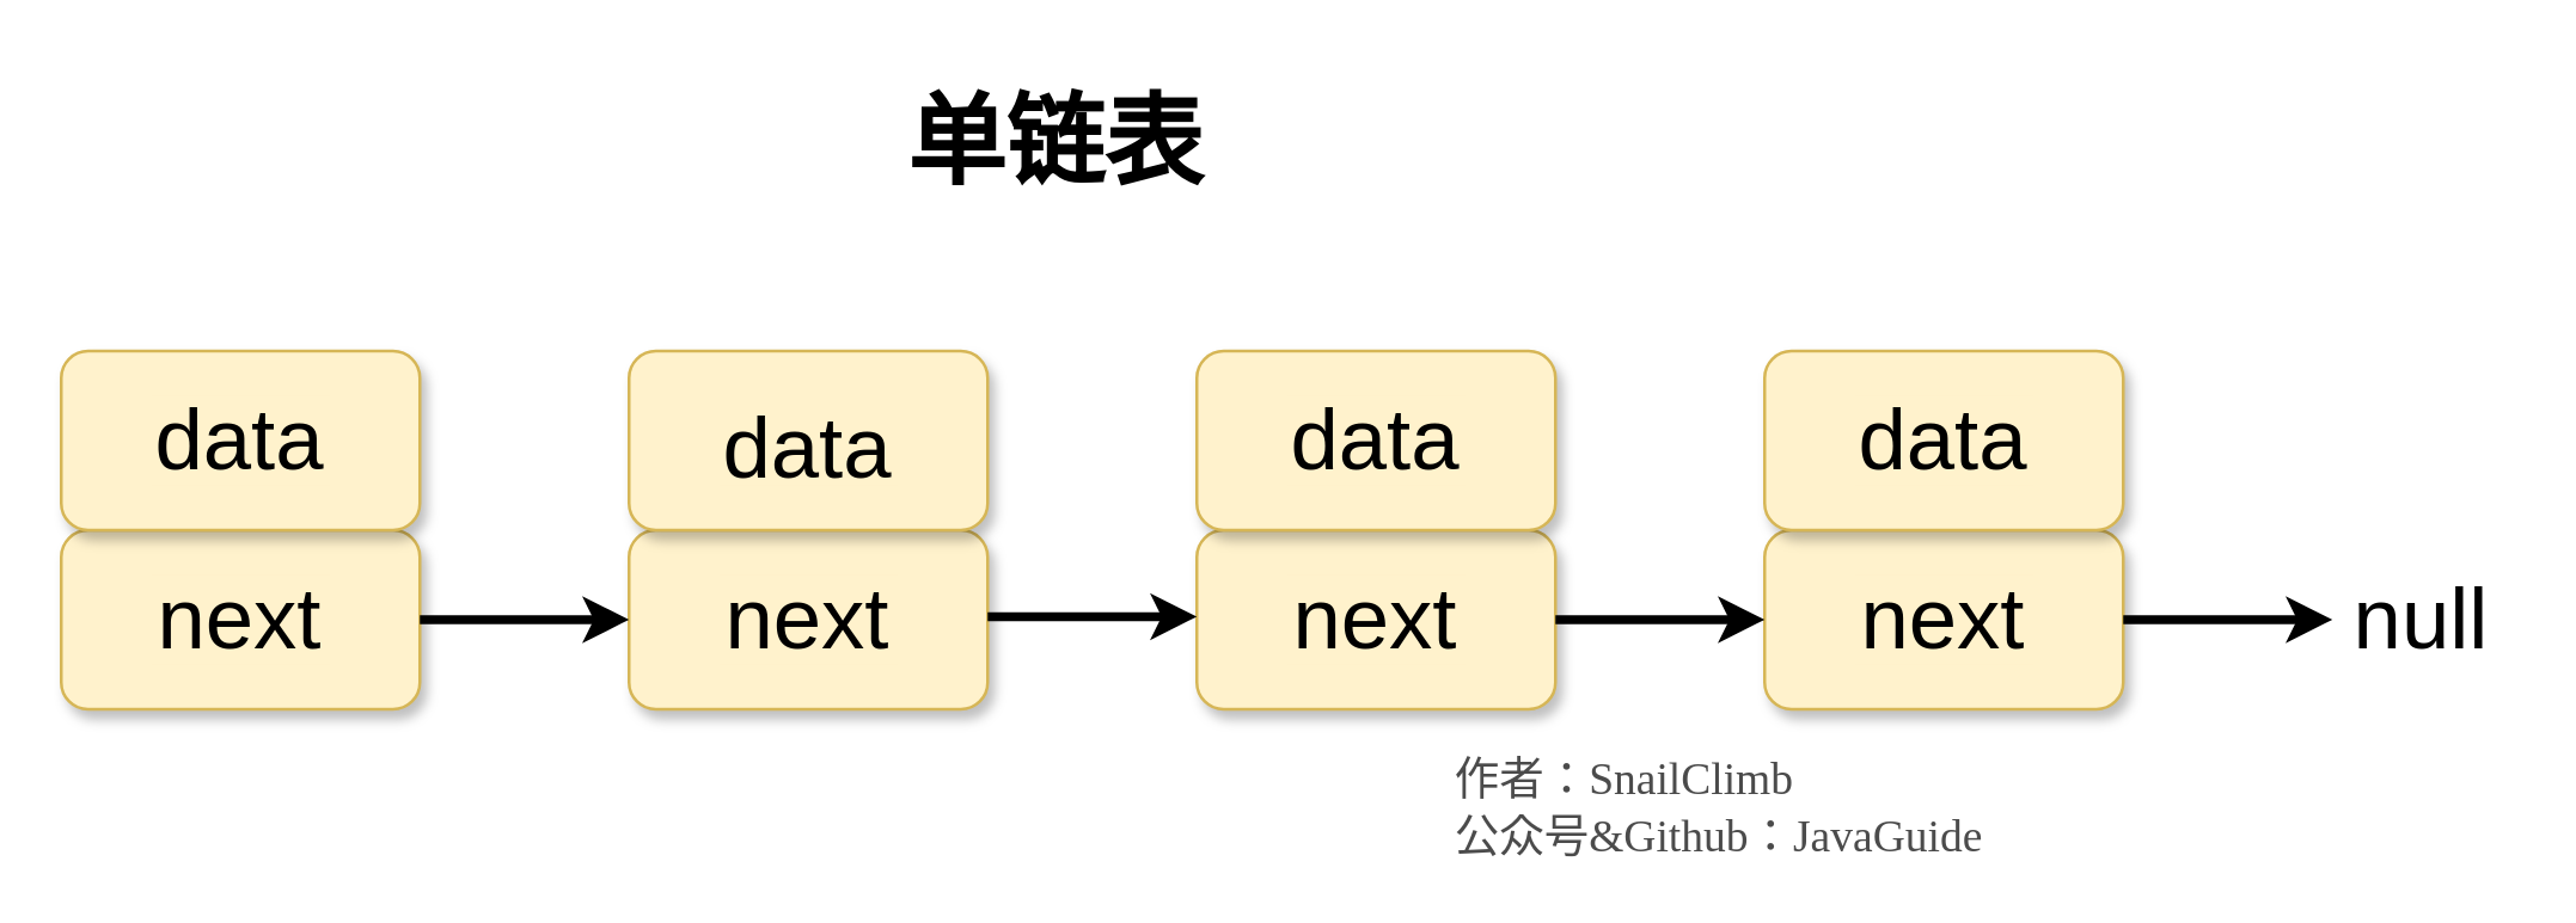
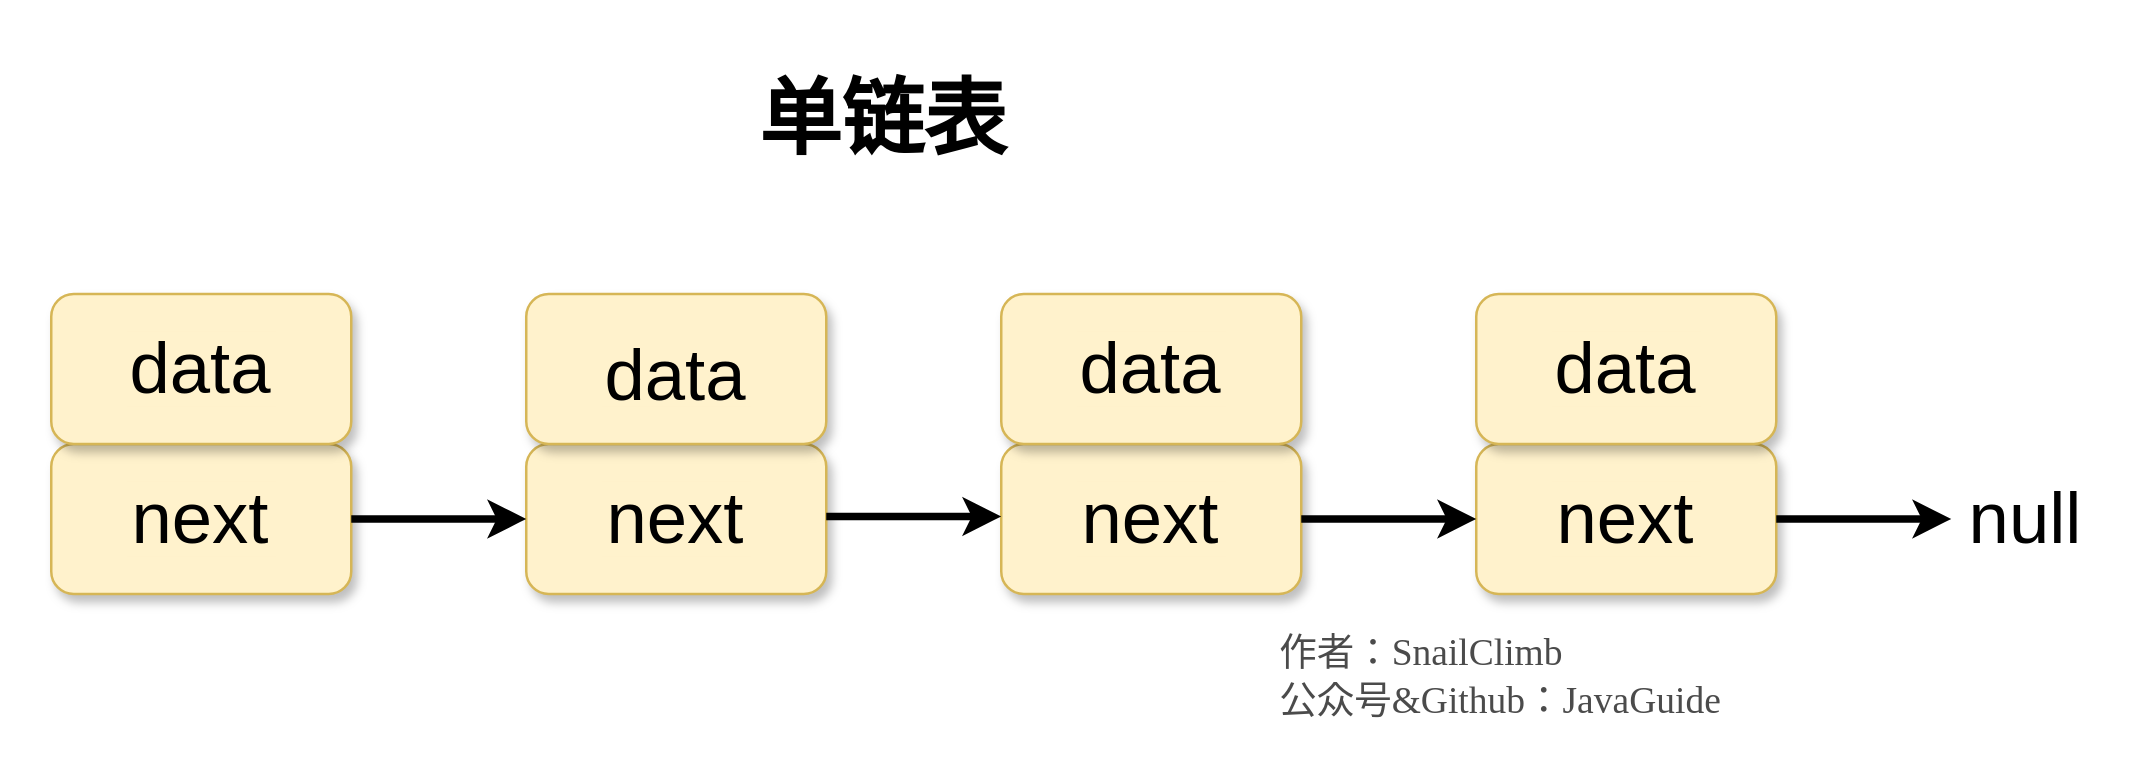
  <mxCell id="0" />
  <mxCell id="1" parent="0" />
  <mxCell id="2" value="" style="rounded=1;whiteSpace=wrap;html=1;fillColor=#fff2cc;strokeColor=#d6b656;shadow=1;comic=0;glass=0;" vertex="1" parent="1"><mxGeometry x="20" y="145" width="120" height="60" as="geometry" /></mxCell>
  <mxCell id="3" value="" style="rounded=1;whiteSpace=wrap;html=1;fillColor=#fff2cc;strokeColor=#d6b656;shadow=1;comic=0;glass=0;" vertex="1" parent="1"><mxGeometry x="20" y="85" width="120" height="60" as="geometry" /></mxCell>
  <mxCell id="4" value="data" style="text;html=1;strokeColor=none;fillColor=#fff2cc;align=center;verticalAlign=middle;whiteSpace=wrap;rounded=0;strokeWidth=1;fontSize=29;glass=0;comic=0;" vertex="1" parent="1"><mxGeometry x="50" y="100" width="60" height="30" as="geometry" /></mxCell>
  <mxCell id="5" value="next" style="text;html=1;strokeColor=none;fillColor=#fff2cc;align=center;verticalAlign=middle;whiteSpace=wrap;rounded=0;strokeWidth=1;fontSize=29;glass=0;comic=0;" vertex="1" parent="1"><mxGeometry x="50" y="160" width="60" height="30" as="geometry" /></mxCell>
  <mxCell id="6" value="" style="rounded=1;whiteSpace=wrap;html=1;fillColor=#fff2cc;strokeColor=#d6b656;shadow=1;comic=0;glass=0;" vertex="1" parent="1"><mxGeometry x="210" y="145" width="120" height="60" as="geometry" /></mxCell>
  <mxCell id="7" value="" style="rounded=1;whiteSpace=wrap;html=1;fillColor=#fff2cc;strokeColor=#d6b656;shadow=1;comic=0;glass=0;" vertex="1" parent="1"><mxGeometry x="210" y="85" width="120" height="60" as="geometry" /></mxCell>
  <mxCell id="8" value="data" style="text;html=1;strokeColor=none;fillColor=#fff2cc;align=center;verticalAlign=middle;whiteSpace=wrap;rounded=0;strokeWidth=1;fontSize=29;glass=0;comic=0;" vertex="1" parent="1"><mxGeometry x="240" y="105" width="60" height="25" as="geometry" /></mxCell>
  <mxCell id="9" value="next" style="text;html=1;strokeColor=none;fillColor=#fff2cc;align=center;verticalAlign=middle;whiteSpace=wrap;rounded=0;strokeWidth=1;fontSize=29;glass=0;comic=0;" vertex="1" parent="1"><mxGeometry x="240" y="160" width="60" height="30" as="geometry" /></mxCell>
  <mxCell id="10" value="" style="rounded=1;whiteSpace=wrap;html=1;fillColor=#fff2cc;strokeColor=#d6b656;shadow=1;comic=0;glass=0;" vertex="1" parent="1"><mxGeometry x="400" y="145" width="120" height="60" as="geometry" /></mxCell>
  <mxCell id="11" value="" style="rounded=1;whiteSpace=wrap;html=1;fillColor=#fff2cc;strokeColor=#d6b656;shadow=1;comic=0;glass=0;" vertex="1" parent="1"><mxGeometry x="400" y="85" width="120" height="60" as="geometry" /></mxCell>
  <mxCell id="12" value="data" style="text;html=1;strokeColor=none;fillColor=#fff2cc;align=center;verticalAlign=middle;whiteSpace=wrap;rounded=0;strokeWidth=1;fontSize=29;glass=0;comic=0;" vertex="1" parent="1"><mxGeometry x="430" y="100" width="60" height="30" as="geometry" /></mxCell>
  <mxCell id="13" value="next" style="text;html=1;strokeColor=none;fillColor=#fff2cc;align=center;verticalAlign=middle;whiteSpace=wrap;rounded=0;strokeWidth=1;fontSize=29;glass=0;comic=0;" vertex="1" parent="1"><mxGeometry x="430" y="160" width="60" height="30" as="geometry" /></mxCell>
  <mxCell id="14" value="" style="rounded=1;whiteSpace=wrap;html=1;fillColor=#fff2cc;strokeColor=#d6b656;shadow=1;comic=0;glass=0;" vertex="1" parent="1"><mxGeometry x="590" y="145" width="120" height="60" as="geometry" /></mxCell>
  <mxCell id="15" value="" style="rounded=1;whiteSpace=wrap;html=1;fillColor=#fff2cc;strokeColor=#d6b656;shadow=1;comic=0;glass=0;" vertex="1" parent="1"><mxGeometry x="590" y="85" width="120" height="60" as="geometry" /></mxCell>
  <mxCell id="16" value="data" style="text;html=1;strokeColor=none;fillColor=#fff2cc;align=center;verticalAlign=middle;whiteSpace=wrap;rounded=0;strokeWidth=1;fontSize=29;glass=0;comic=0;" vertex="1" parent="1"><mxGeometry x="620" y="100" width="60" height="30" as="geometry" /></mxCell>
  <mxCell id="17" value="next" style="text;html=1;strokeColor=none;fillColor=#fff2cc;align=center;verticalAlign=middle;whiteSpace=wrap;rounded=0;strokeWidth=1;fontSize=29;glass=0;comic=0;" vertex="1" parent="1"><mxGeometry x="620" y="160" width="60" height="30" as="geometry" /></mxCell>
  <mxCell id="18" value="" style="endArrow=classic;html=1;fontSize=29;strokeWidth=3;exitX=1;exitY=0.5;exitDx=0;exitDy=0;" edge="1" parent="1" source="2"><mxGeometry width="50" height="50" relative="1" as="geometry"><mxPoint x="210" y="174" as="sourcePoint" /><mxPoint x="210" y="175" as="targetPoint" /></mxGeometry></mxCell>
  <mxCell id="19" value="" style="endArrow=classic;html=1;fontSize=29;strokeWidth=3;exitX=1;exitY=0.5;exitDx=0;exitDy=0;" edge="1" parent="1"><mxGeometry width="50" height="50" relative="1" as="geometry"><mxPoint x="520" y="175" as="sourcePoint" /><mxPoint x="590" y="175" as="targetPoint" /></mxGeometry></mxCell>
  <mxCell id="20" value="" style="endArrow=classic;html=1;fontSize=29;strokeWidth=3;exitX=1;exitY=0.5;exitDx=0;exitDy=0;" edge="1" parent="1"><mxGeometry width="50" height="50" relative="1" as="geometry"><mxPoint x="330" y="174" as="sourcePoint" /><mxPoint x="400" y="174" as="targetPoint" /></mxGeometry></mxCell>
  <mxCell id="21" value="&lt;h2 id=&quot;三双向链表&quot; style=&quot;font-size: 33px&quot;&gt;单链表&lt;/h2&gt;&lt;div style=&quot;font-size: 33px&quot;&gt;&lt;br style=&quot;font-size: 33px&quot;&gt;&lt;/div&gt;" style="text;html=1;strokeColor=none;fillColor=none;align=center;verticalAlign=middle;whiteSpace=wrap;rounded=0;shadow=1;glass=0;comic=0;fontSize=33;" vertex="1" parent="1"><mxGeometry x="98" y="20" width="510" height="30" as="geometry" /></mxCell>
- <mxCell id="22" value="&lt;div style=&quot;text-align: left&quot;&gt;&lt;span style=&quot;font-size: 15px&quot;&gt;作者：SnailClimb&amp;nbsp;&lt;/span&gt;&lt;/div&gt;&lt;font style=&quot;font-size: 15px&quot;&gt;&lt;div style=&quot;text-align: left&quot;&gt;&lt;span&gt;公众号&amp;amp;Github：JavaGuide&lt;/span&gt;&lt;/div&gt;&lt;/font&gt;" style="text;html=1;align=center;verticalAlign=middle;whiteSpace=wrap;rounded=0;shadow=1;glass=1;comic=1;fontSize=20;opacity=90;labelBackgroundColor=none;fontColor=#000000;labelBorderColor=none;fontFamily=Garamond;fontStyle=0;textOpacity=70;spacingTop=3;spacingLeft=3;spacingBottom=3;spacingRight=3;" vertex="1" parent="1"><mxGeometry x="470" y="215" width="210" height="40" as="geometry" /></mxCell>
+ <mxCell id="22" value="&lt;div style=&quot;text-align: left&quot;&gt;&lt;span style=&quot;font-size: 15px&quot;&gt;作者：SnailClimb&amp;nbsp;&lt;/span&gt;&lt;/div&gt;&lt;font style=&quot;font-size: 15px&quot;&gt;&lt;div style=&quot;text-align: left&quot;&gt;&lt;span&gt;公众号&amp;amp;Github：JavaGuide&lt;/span&gt;&lt;/div&gt;&lt;/font&gt;" style="text;html=1;align=center;verticalAlign=middle;whiteSpace=wrap;rounded=0;shadow=1;glass=1;comic=1;fontSize=20;opacity=90;labelBackgroundColor=none;fontColor=#000000;labelBorderColor=none;fontFamily=Garamond;fontStyle=0;textOpacity=70;spacingTop=3;spacingLeft=3;spacingBottom=3;spacingRight=3;" vertex="1" parent="1"><mxGeometry x="495" y="215" width="210" height="40" as="geometry" /></mxCell>
  <mxCell id="23" value="" style="endArrow=classic;html=1;fontSize=29;strokeWidth=3;exitX=1;exitY=0.5;exitDx=0;exitDy=0;" edge="1" parent="1"><mxGeometry width="50" height="50" relative="1" as="geometry"><mxPoint x="710" y="175" as="sourcePoint" /><mxPoint x="780" y="175" as="targetPoint" /></mxGeometry></mxCell>
  <mxCell id="24" value="null" style="text;html=1;align=center;verticalAlign=middle;whiteSpace=wrap;rounded=0;strokeWidth=1;fontSize=29;glass=0;comic=0;" vertex="1" parent="1"><mxGeometry x="780" y="160" width="60" height="30" as="geometry" /></mxCell>
